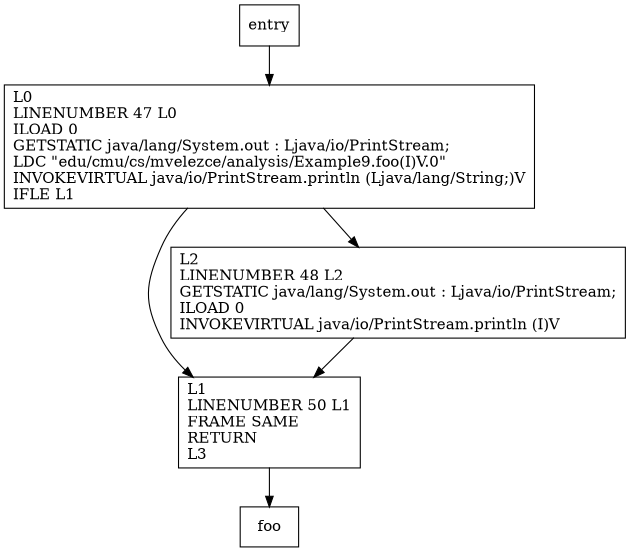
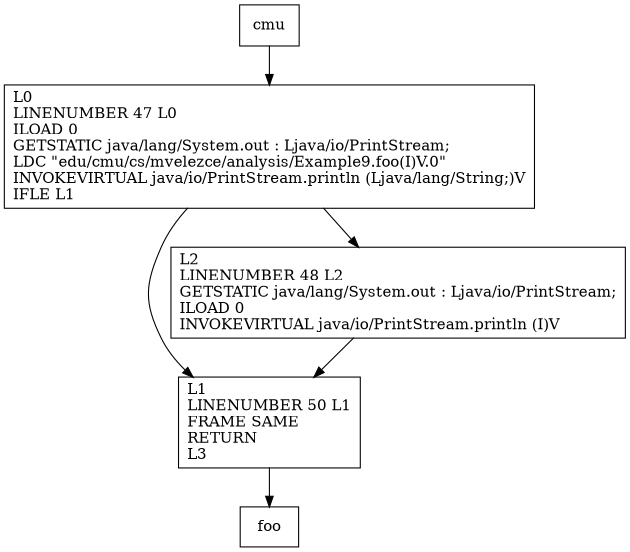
  digraph {
    node [shape=record]
    n1 [label="L1\lLINENUMBER 50 L1\lFRAME SAME\lRETURN\lL3\l"]
    n2 [label=foo]
    n3 [label="L2\lLINENUMBER 48 L2\lGETSTATIC java/lang/System.out : Ljava/io/PrintStream;\lILOAD 0\lINVOKEVIRTUAL java/io/PrintStream.println (I)V\l"]
    n4 [label="L0\lLINENUMBER 47 L0\lILOAD 0\lGETSTATIC java/lang/System.out : Ljava/io/PrintStream;\lLDC \"edu/cmu/cs/mvelezce/analysis/Example9.foo(I)V.0\"\lINVOKEVIRTUAL java/io/PrintStream.println (Ljava/lang/String;)V\lIFLE L1\l"]
-   entry
+   entry [label=cmu]
    n1 -> n2
    n3 -> n1
    n4 -> n1
    n4 -> n3
    entry -> n4
  }
